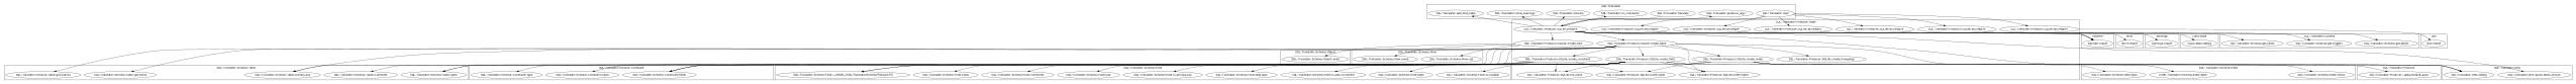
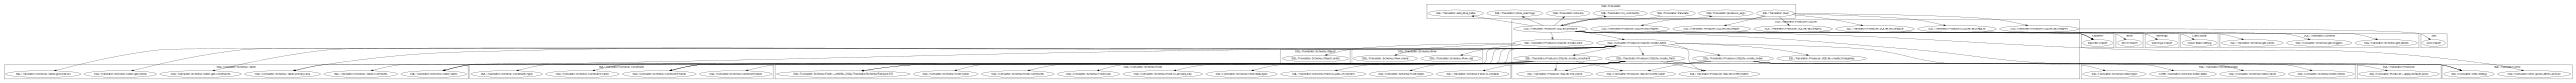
  digraph {
    fontname=Inter
    node [fontname=Inter]
    edge [fontname=Inter]
    "SQL::Translator::producer_args"
    "SQL::Translator::load"
    "SQL::Translator::translate"
    "SQL::Translator::no_comments"
    "SQL::Translator::schema"
    "SQL::Translator::show_warnings"
    "SQL::Translator::add_drop_table"
    "SQL::Translator::Utils::debug"
    "SQL::Translator::Utils::parse_dbms_version"
    "SQL::Translator::Schema::Constraint::type"
    "SQL::Translator::Schema::Constraint::fields"
    "SQL::Translator::Schema::Constraint::name"
+   "SQL::Translator::Schema::Constraint::table"
    "Exporter::import"
    "SQL::Translator::Schema::Field::is_nullable"
    "SQL::Translator::Schema::Field::table"
    "SQL::Translator::Schema::Field::is_auto_increment"
    "SQL::Translator::Schema::Field::data_type"
    "SQL::Translator::Schema::Field::is_primary_key"
    "SQL::Translator::Schema::Field::size"
    "SQL::Translator::Schema::Field::comments"
    "SQL::Translator::Schema::Field::__ANON__[SQL/Translator/Schema/Field.pm:57]"
    "SQL::Translator::Schema::Field::name"
    "SQL::Translator::Producer::_apply_default_value"
    "warnings::import"
    "SQL::Translator::Schema::Object::extra"
    "vars::import"
    "Class::Base::debug"
    "SQL::Translator::Schema::View::sql"
    "SQL::Translator::Schema::View::name"
    "SQL::Translator::Schema::get_tables"
    "SQL::Translator::Schema::get_triggers"
    "SQL::Translator::Schema::get_views"
    "strict::import"
    "SQL::Translator::Schema::Table::get_indices"
+   "SQL::Translator::Schema::Table::get_constraints"
    "SQL::Translator::Schema::Table::name"
    "SQL::Translator::Schema::Table::comments"
    "SQL::Translator::Schema::Table::primary_key"
    "SQL::Translator::Schema::Table::get_fields"
    "SQL::Translator::Producer::SQLite::BEGIN@41"
    "SQL::Translator::Producer::SQLite::CORE:subst"
    "SQL::Translator::Producer::SQLite::create_constraint"
    "SQL::Translator::Producer::SQLite::create_table"
    "SQL::Translator::Producer::SQLite::mk_name"
    "SQL::Translator::Producer::SQLite::create_view"
    "SQL::Translator::Producer::SQLite::BEGIN@40"
    "SQL::Translator::Producer::SQLite::create_index"
    "SQL::Translator::Producer::SQLite::BEGIN@38"
    "SQL::Translator::Producer::SQLite::BEGIN@39"
    "SQL::Translator::Producer::SQLite::create_field"
    "SQL::Translator::Producer::SQLite::produce"
    "SQL::Translator::Producer::SQLite::BEGIN@44"
    "SQL::Translator::Producer::SQLite::CORE:match"
    "SQL::Translator::Producer::SQLite::create_foreignkey"
    "SQL::Translator::Producer::SQLite::BEGIN@42"
+   "SQL::Translator::Schema::Index::name"
    n58 [label="CORE::Translator::Schema::Index::table"]
    "SQL::Translator::Schema::Index::type"
    "SQL::Translator::Schema::Index::fields"
    subgraph cluster_1 {
      label="SQL::Translator"
      "SQL::Translator::producer_args"
      "SQL::Translator::load"
      "SQL::Translator::translate"
      "SQL::Translator::no_comments"
      "SQL::Translator::schema"
      "SQL::Translator::show_warnings"
      "SQL::Translator::add_drop_table"
    }
    subgraph cluster_2 {
      label="SQL::Translator::Utils"
      "SQL::Translator::Utils::debug"
      "SQL::Translator::Utils::parse_dbms_version"
    }
    subgraph cluster_3 {
      label="SQL::Translator::Schema::Constraint"
      "SQL::Translator::Schema::Constraint::type"
      "SQL::Translator::Schema::Constraint::fields"
      "SQL::Translator::Schema::Constraint::name"
+     "SQL::Translator::Schema::Constraint::table"
    }
    subgraph cluster_4 {
      label=Exporter
      "Exporter::import"
    }
    subgraph cluster_5 {
      label="SQL::Translator::Schema::Field"
      "SQL::Translator::Schema::Field::is_nullable"
      "SQL::Translator::Schema::Field::table"
      "SQL::Translator::Schema::Field::is_auto_increment"
      "SQL::Translator::Schema::Field::data_type"
      "SQL::Translator::Schema::Field::is_primary_key"
      "SQL::Translator::Schema::Field::size"
      "SQL::Translator::Schema::Field::comments"
      "SQL::Translator::Schema::Field::__ANON__[SQL/Translator/Schema/Field.pm:57]"
      "SQL::Translator::Schema::Field::name"
    }
    subgraph cluster_6 {
      label="SQL::Translator::Producer"
      "SQL::Translator::Producer::_apply_default_value"
    }
    subgraph cluster_7 {
      label=warnings
      "warnings::import"
    }
    subgraph cluster_8 {
      label="SQL::Translator::Schema::Object"
      "SQL::Translator::Schema::Object::extra"
    }
    subgraph cluster_9 {
      label=vars
      "vars::import"
    }
    subgraph cluster_10 {
      label="Class::Base"
      "Class::Base::debug"
    }
    subgraph cluster_11 {
      label="SQL::Translator::Schema::View"
      "SQL::Translator::Schema::View::sql"
      "SQL::Translator::Schema::View::name"
    }
    subgraph cluster_12 {
      label="SQL::Translator::Schema"
      "SQL::Translator::Schema::get_tables"
      "SQL::Translator::Schema::get_triggers"
      "SQL::Translator::Schema::get_views"
    }
    subgraph cluster_13 {
      label="strict"
      "strict::import"
    }
    subgraph cluster_14 {
      label="SQL::Translator::Schema::Table"
      "SQL::Translator::Schema::Table::get_indices"
+     "SQL::Translator::Schema::Table::get_constraints"
      "SQL::Translator::Schema::Table::name"
      "SQL::Translator::Schema::Table::comments"
      "SQL::Translator::Schema::Table::primary_key"
      "SQL::Translator::Schema::Table::get_fields"
    }
    subgraph cluster_15 {
-     label="SQL::Translator::Producer::Index"
+     label="SQL::Translator::Producer::SQLite"
      "SQL::Translator::Producer::SQLite::BEGIN@41"
      "SQL::Translator::Producer::SQLite::CORE:subst"
      "SQL::Translator::Producer::SQLite::create_constraint"
      "SQL::Translator::Producer::SQLite::create_table"
      "SQL::Translator::Producer::SQLite::mk_name"
      "SQL::Translator::Producer::SQLite::create_view"
      "SQL::Translator::Producer::SQLite::BEGIN@40"
      "SQL::Translator::Producer::SQLite::create_index"
      "SQL::Translator::Producer::SQLite::BEGIN@38"
      "SQL::Translator::Producer::SQLite::BEGIN@39"
      "SQL::Translator::Producer::SQLite::create_field"
      "SQL::Translator::Producer::SQLite::produce"
      "SQL::Translator::Producer::SQLite::BEGIN@44"
      "SQL::Translator::Producer::SQLite::CORE:match"
      "SQL::Translator::Producer::SQLite::create_foreignkey"
      "SQL::Translator::Producer::SQLite::BEGIN@42"
    }
    subgraph cluster_16 {
      label="SQL::Translator::Schema::Index"
+     "SQL::Translator::Schema::Index::name"
      n58
      "SQL::Translator::Schema::Index::type"
      "SQL::Translator::Schema::Index::fields"
    }
    "SQL::Translator::load" -> "SQL::Translator::Producer::SQLite::BEGIN@41"
    "SQL::Translator::load" -> "SQL::Translator::Producer::SQLite::BEGIN@40"
    "SQL::Translator::load" -> "SQL::Translator::Producer::SQLite::BEGIN@38"
    "SQL::Translator::load" -> "SQL::Translator::Producer::SQLite::BEGIN@39"
    "SQL::Translator::load" -> "SQL::Translator::Producer::SQLite::BEGIN@44"
    "SQL::Translator::load" -> "SQL::Translator::Producer::SQLite::BEGIN@42"
    "SQL::Translator::translate" -> "SQL::Translator::Producer::SQLite::produce"
    "SQL::Translator::Producer::SQLite::BEGIN@41" -> "Exporter::import"
    "SQL::Translator::Producer::SQLite::create_constraint" -> "SQL::Translator::Schema::Constraint::fields"
    "SQL::Translator::Producer::SQLite::create_constraint" -> "SQL::Translator::Schema::Constraint::name"
+   "SQL::Translator::Producer::SQLite::create_constraint" -> "SQL::Translator::Schema::Constraint::table"
    "SQL::Translator::Producer::SQLite::create_constraint" -> "SQL::Translator::Schema::Field::__ANON__[SQL/Translator/Schema/Field.pm:57]"
    "SQL::Translator::Producer::SQLite::create_constraint" -> "SQL::Translator::Schema::Table::name"
    "SQL::Translator::Producer::SQLite::create_constraint" -> "SQL::Translator::Producer::SQLite::CORE:subst"
    "SQL::Translator::Producer::SQLite::create_constraint" -> "SQL::Translator::Producer::SQLite::mk_name"
    "SQL::Translator::Producer::SQLite::create_table" -> "SQL::Translator::Utils::debug"
    "SQL::Translator::Producer::SQLite::create_table" -> "SQL::Translator::Schema::Constraint::type"
    "SQL::Translator::Producer::SQLite::create_table" -> "SQL::Translator::Schema::Constraint::fields"
    "SQL::Translator::Producer::SQLite::create_table" -> "SQL::Translator::Schema::Field::__ANON__[SQL/Translator/Schema/Field.pm:57]"
    "SQL::Translator::Producer::SQLite::create_table" -> "SQL::Translator::Schema::Table::get_indices"
+   "SQL::Translator::Producer::SQLite::create_table" -> "SQL::Translator::Schema::Table::get_constraints"
+   "SQL::Translator::Producer::SQLite::create_table" -> "SQL::Translator::Schema::Table::name"
    "SQL::Translator::Producer::SQLite::create_table" -> "SQL::Translator::Schema::Table::comments"
    "SQL::Translator::Producer::SQLite::create_table" -> "SQL::Translator::Schema::Table::primary_key"
    "SQL::Translator::Producer::SQLite::create_table" -> "SQL::Translator::Schema::Table::get_fields"
    "SQL::Translator::Producer::SQLite::create_table" -> "SQL::Translator::Producer::SQLite::create_constraint"
    "SQL::Translator::Producer::SQLite::create_table" -> "SQL::Translator::Producer::SQLite::create_index"
    "SQL::Translator::Producer::SQLite::create_table" -> "SQL::Translator::Producer::SQLite::create_field"
    "SQL::Translator::Producer::SQLite::create_table" -> "SQL::Translator::Producer::SQLite::CORE:match"
    "SQL::Translator::Producer::SQLite::create_table" -> "SQL::Translator::Producer::SQLite::create_foreignkey"
    "SQL::Translator::Producer::SQLite::create_view" -> "SQL::Translator::Schema::Object::extra"
    "SQL::Translator::Producer::SQLite::create_view" -> "SQL::Translator::Schema::View::sql"
    "SQL::Translator::Producer::SQLite::create_view" -> "SQL::Translator::Schema::View::name"
    "SQL::Translator::Producer::SQLite::BEGIN@40" -> "Exporter::import"
    "SQL::Translator::Producer::SQLite::create_index" -> "SQL::Translator::Schema::Table::name"
    "SQL::Translator::Producer::SQLite::create_index" -> "SQL::Translator::Producer::SQLite::CORE:subst"
    "SQL::Translator::Producer::SQLite::create_index" -> "SQL::Translator::Producer::SQLite::mk_name"
+   "SQL::Translator::Producer::SQLite::create_index" -> "SQL::Translator::Schema::Index::name"
    "SQL::Translator::Producer::SQLite::create_index" -> n58
    "SQL::Translator::Producer::SQLite::create_index" -> "SQL::Translator::Schema::Index::type"
    "SQL::Translator::Producer::SQLite::create_index" -> "SQL::Translator::Schema::Index::fields"
    "SQL::Translator::Producer::SQLite::BEGIN@38" -> "strict::import"
    "SQL::Translator::Producer::SQLite::BEGIN@39" -> "warnings::import"
    "SQL::Translator::Producer::SQLite::create_field" -> "SQL::Translator::Utils::debug"
    "SQL::Translator::Producer::SQLite::create_field" -> "SQL::Translator::Schema::Constraint::fields"
    "SQL::Translator::Producer::SQLite::create_field" -> "SQL::Translator::Schema::Field::is_nullable"
    "SQL::Translator::Producer::SQLite::create_field" -> "SQL::Translator::Schema::Field::table"
    "SQL::Translator::Producer::SQLite::create_field" -> "SQL::Translator::Schema::Field::is_auto_increment"
    "SQL::Translator::Producer::SQLite::create_field" -> "SQL::Translator::Schema::Field::data_type"
    "SQL::Translator::Producer::SQLite::create_field" -> "SQL::Translator::Schema::Field::is_primary_key"
    "SQL::Translator::Producer::SQLite::create_field" -> "SQL::Translator::Schema::Field::size"
    "SQL::Translator::Producer::SQLite::create_field" -> "SQL::Translator::Schema::Field::comments"
    "SQL::Translator::Producer::SQLite::create_field" -> "SQL::Translator::Schema::Field::name"
    "SQL::Translator::Producer::SQLite::create_field" -> "SQL::Translator::Producer::_apply_default_value"
    "SQL::Translator::Producer::SQLite::create_field" -> "SQL::Translator::Schema::Table::primary_key"
    "SQL::Translator::Producer::SQLite::create_field" -> "SQL::Translator::Producer::SQLite::CORE:match"
    "SQL::Translator::Producer::SQLite::produce" -> "SQL::Translator::producer_args"
    "SQL::Translator::Producer::SQLite::produce" -> "SQL::Translator::no_comments"
    "SQL::Translator::Producer::SQLite::produce" -> "SQL::Translator::schema"
    "SQL::Translator::Producer::SQLite::produce" -> "SQL::Translator::show_warnings"
    "SQL::Translator::Producer::SQLite::produce" -> "SQL::Translator::add_drop_table"
    "SQL::Translator::Producer::SQLite::produce" -> "SQL::Translator::Utils::debug"
    "SQL::Translator::Producer::SQLite::produce" -> "SQL::Translator::Utils::parse_dbms_version"
    "SQL::Translator::Producer::SQLite::produce" -> "Class::Base::debug"
    "SQL::Translator::Producer::SQLite::produce" -> "SQL::Translator::Schema::get_tables"
    "SQL::Translator::Producer::SQLite::produce" -> "SQL::Translator::Schema::get_triggers"
    "SQL::Translator::Producer::SQLite::produce" -> "SQL::Translator::Schema::get_views"
    "SQL::Translator::Producer::SQLite::produce" -> "SQL::Translator::Producer::SQLite::create_table"
    "SQL::Translator::Producer::SQLite::produce" -> "SQL::Translator::Producer::SQLite::create_view"
    "SQL::Translator::Producer::SQLite::BEGIN@44" -> "vars::import"
    "SQL::Translator::Producer::SQLite::BEGIN@42" -> "Exporter::import"
  }
